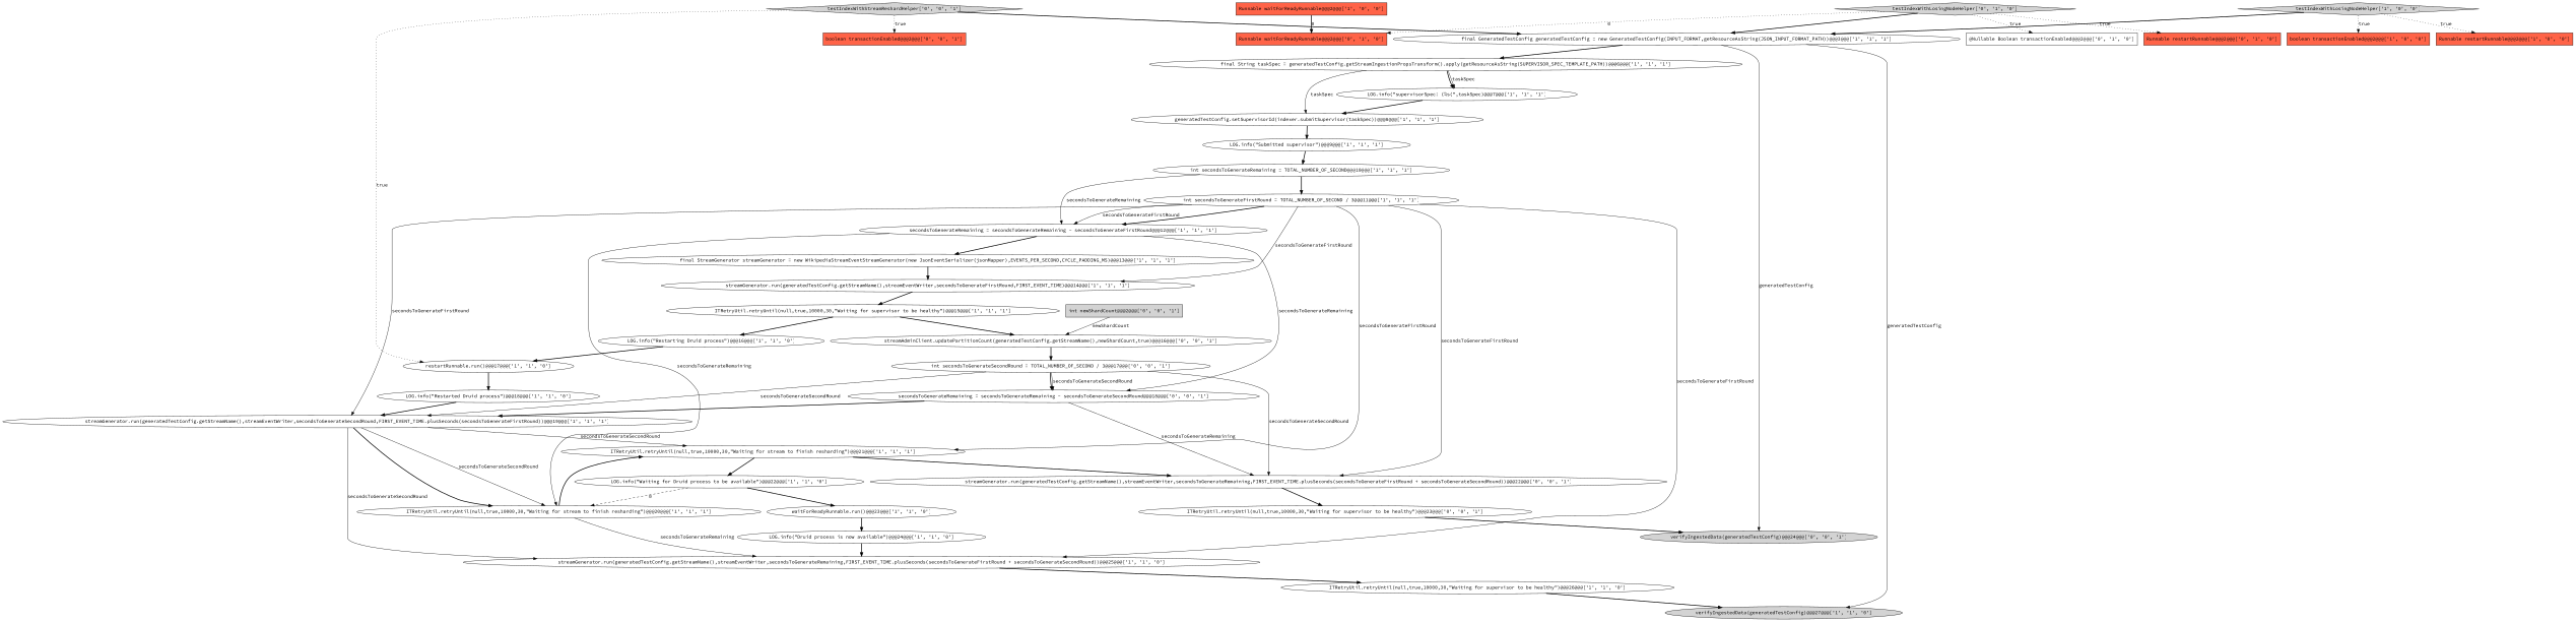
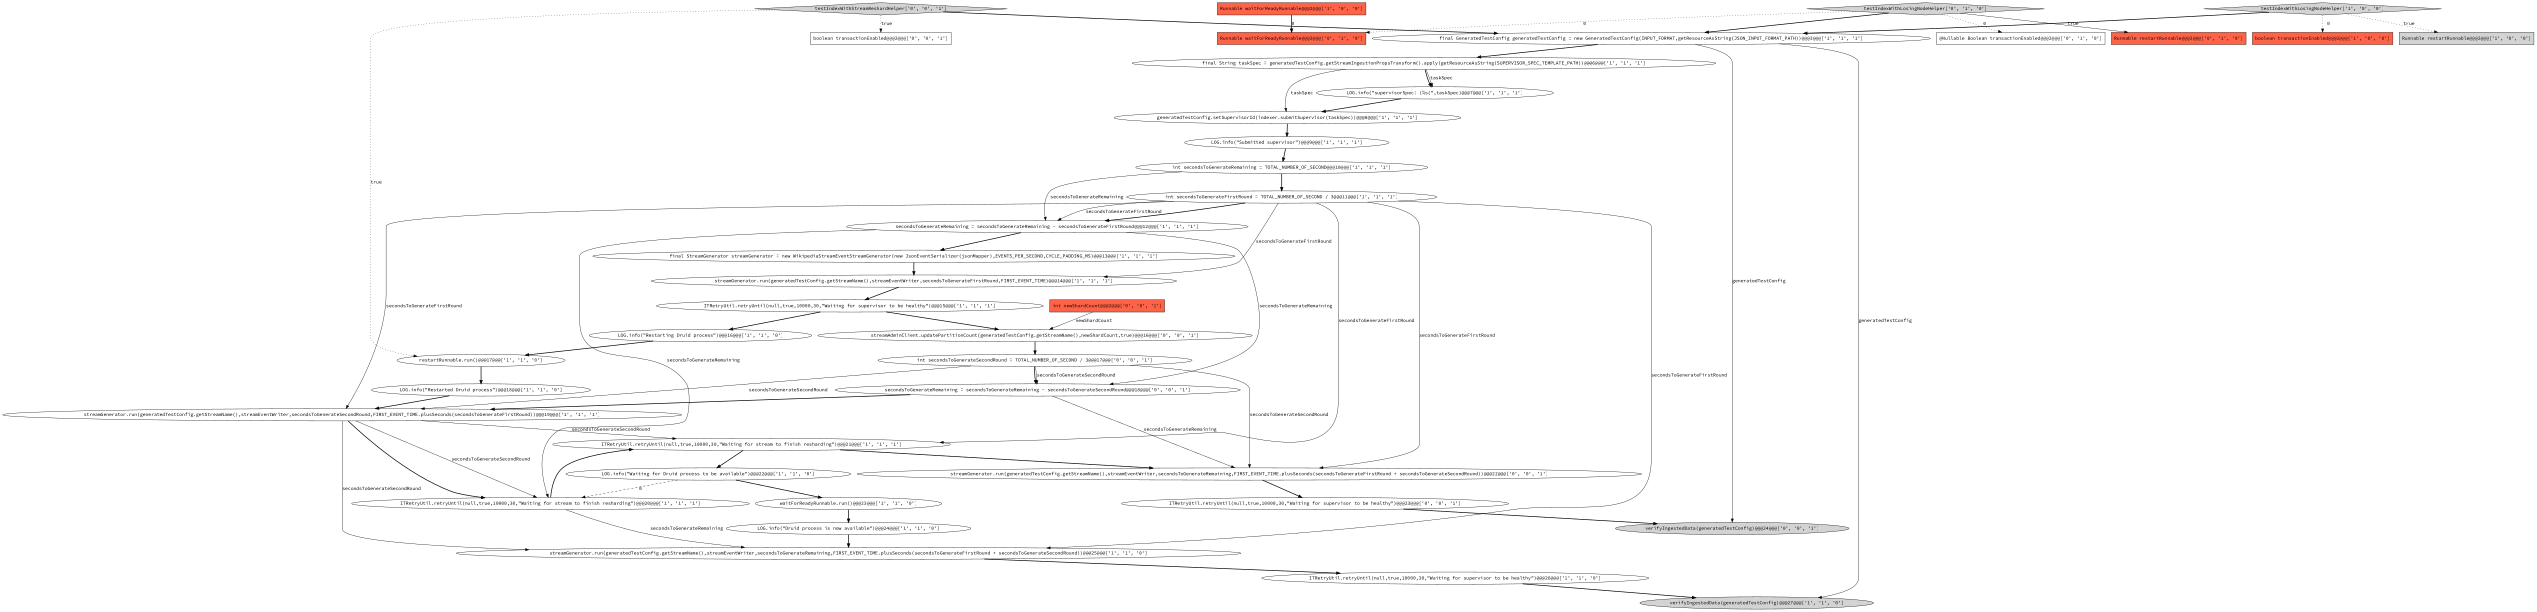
  digraph {
    fontname="Source Code Pro"
    node [fillcolor=white fontname="Source Code Pro" shape=ellipse style=filled]
    edge [fontname="Source Code Pro" style=bold]
    n1 [label="restartRunnable.run()@@@17@@@['1', '1', '0']"]
    n2 [label="LOG.info(\"Restarted Druid process\")@@@18@@@['1', '1', '0']"]
    n3 [label="streamGenerator.run(generatedTestConfig.getStreamName(),streamEventWriter,secondsToGenerateSecondRound,FIRST_EVENT_TIME.plusSeconds(secondsToGenerateFirstRound))@@@19@@@['1', '1', '1']"]
    n4 [label="ITRetryUtil.retryUntil(null,true,10000,30,\"Waiting for stream to finish resharding\")@@@21@@@['1', '1', '1']"]
    n5 [label="ITRetryUtil.retryUntil(null,true,10000,30,\"Waiting for stream to finish resharding\")@@@20@@@['1', '1', '1']"]
    n6 [label="streamGenerator.run(generatedTestConfig.getStreamName(),streamEventWriter,secondsToGenerateRemaining,FIRST_EVENT_TIME.plusSeconds(secondsToGenerateFirstRound + secondsToGenerateSecondRound))@@@25@@@['1', '1', '0']"]
    n7 [label="streamGenerator.run(generatedTestConfig.getStreamName(),streamEventWriter,secondsToGenerateRemaining,FIRST_EVENT_TIME.plusSeconds(secondsToGenerateFirstRound + secondsToGenerateSecondRound))@@@22@@@['0', '0', '1']"]
    n8 [label="LOG.info(\"Waiting for Druid process to be available\")@@@22@@@['1', '1', '0']"]
    n9 [label="ITRetryUtil.retryUntil(null,true,10000,30,\"Waiting for supervisor to be healthy\")@@@26@@@['1', '1', '0']"]
    n10 [label="final String taskSpec = generatedTestConfig.getStreamIngestionPropsTransform().apply(getResourceAsString(SUPERVISOR_SPEC_TEMPLATE_PATH))@@@6@@@['1', '1', '1']"]
    n11 [label="LOG.info(\"supervisorSpec: (%s(\",taskSpec)@@@7@@@['1', '1', '1']"]
    n12 [label="generatedTestConfig.setSupervisorId(indexer.submitSupervisor(taskSpec))@@@8@@@['1', '1', '1']"]
    n13 [label="LOG.info(\"Submitted supervisor\")@@@9@@@['1', '1', '1']"]
    n14 [label="int secondsToGenerateFirstRound = TOTAL_NUMBER_OF_SECOND / 3@@@11@@@['1', '1', '1']"]
    n15 [label="secondsToGenerateRemaining = secondsToGenerateRemaining - secondsToGenerateFirstRound@@@12@@@['1', '1', '1']"]
    n16 [label="streamGenerator.run(generatedTestConfig.getStreamName(),streamEventWriter,secondsToGenerateFirstRound,FIRST_EVENT_TIME)@@@14@@@['1', '1', '1']"]
    n17 [label="final StreamGenerator streamGenerator = new WikipediaStreamEventStreamGenerator(new JsonEventSerializer(jsonMapper),EVENTS_PER_SECOND,CYCLE_PADDING_MS)@@@13@@@['1', '1', '1']"]
    n18 [label="secondsToGenerateRemaining = secondsToGenerateRemaining - secondsToGenerateSecondRound@@@18@@@['0', '0', '1']"]
    n19 [label="ITRetryUtil.retryUntil(null,true,10000,30,\"Waiting for supervisor to be healthy\")@@@23@@@['0', '0', '1']"]
    n20 [label="ITRetryUtil.retryUntil(null,true,10000,30,\"Waiting for supervisor to be healthy\")@@@15@@@['1', '1', '1']"]
    n21 [fillcolor=tomato label="Runnable restartRunnable@@@2@@@['0', '1', '0']" shape=box]
-   n22 [fillcolor=tomato label="boolean transactionEnabled@@@2@@@['0', '0', '1']" shape=box]
+   n22 [label="boolean transactionEnabled@@@2@@@['0', '0', '1']" shape=box]
    n23 [label="waitForReadyRunnable.run()@@@23@@@['1', '1', '0']"]
    n24 [fillcolor=lightgray label="verifyIngestedData(generatedTestConfig)@@@27@@@['1', '1', '0']"]
    n25 [fillcolor=lightgray label="testIndexWithStreamReshardHelper['0', '0', '1']" shape=diamond]
    n26 [label="final GeneratedTestConfig generatedTestConfig = new GeneratedTestConfig(INPUT_FORMAT,getResourceAsString(JSON_INPUT_FORMAT_PATH))@@@3@@@['1', '1', '1']"]
    n27 [fillcolor=lightgray label="verifyIngestedData(generatedTestConfig)@@@24@@@['0', '0', '1']"]
-   n28 [fillcolor=lightgray label="int newShardCount@@@2@@@['0', '0', '1']" shape=box]
+   n28 [fillcolor=tomato label="int newShardCount@@@2@@@['0', '0', '1']" shape=box]
    n29 [label="streamAdminClient.updatePartitionCount(generatedTestConfig.getStreamName(),newShardCount,true)@@@16@@@['0', '0', '1']"]
    n30 [label="int secondsToGenerateRemaining = TOTAL_NUMBER_OF_SECOND@@@10@@@['1', '1', '1']"]
    n31 [fillcolor=tomato label="Runnable waitForReadyRunnable@@@2@@@['1', '0', '0']" shape=box]
    n32 [fillcolor=tomato label="Runnable waitForReadyRunnable@@@2@@@['0', '1', '0']" shape=box]
    n33 [label="int secondsToGenerateSecondRound = TOTAL_NUMBER_OF_SECOND / 3@@@17@@@['0', '0', '1']"]
    n34 [label="LOG.info(\"Druid process is now available\")@@@24@@@['1', '1', '0']"]
    n35 [fillcolor=tomato label="boolean transactionEnabled@@@2@@@['1', '0', '0']" shape=box]
    n36 [label="LOG.info(\"Restarting Druid process\")@@@16@@@['1', '1', '0']"]
    n37 [fillcolor=lightgray label="testIndexWithLosingNodeHelper['0', '1', '0']" shape=diamond]
    n38 [label="@Nullable Boolean transactionEnabled@@@2@@@['0', '1', '0']" shape=box]
    n39 [fillcolor=lightgray label="testIndexWithLosingNodeHelper['1', '0', '0']" shape=diamond]
-   n40 [fillcolor=tomato label="Runnable restartRunnable@@@2@@@['1', '0', '0']" shape=box]
+   n40 [fillcolor=lightgray label="Runnable restartRunnable@@@2@@@['1', '0', '0']" shape=box]
    n1 -> n2
    n2 -> n3
    n3 -> n4 [label=secondsToGenerateSecondRound style=solid]
    n3 -> n5
    n3 -> n5 [label=secondsToGenerateSecondRound style=solid]
    n3 -> n6 [label=secondsToGenerateSecondRound style=solid]
    n4 -> n7
    n4 -> n8
    n5 -> n4
    n5 -> n6 [label=secondsToGenerateRemaining style=solid]
    n6 -> n9
    n7 -> n19
    n8 -> n5 [label=0 style=dashed]
    n8 -> n23
    n9 -> n24
    n10 -> n11 [label=taskSpec style=solid]
    n10 -> n11
    n10 -> n12 [label=taskSpec style=solid]
    n11 -> n12
    n12 -> n13
    n13 -> n30
    n14 -> n3 [label=secondsToGenerateFirstRound style=solid]
    n14 -> n4 [label=secondsToGenerateFirstRound style=solid]
    n14 -> n6 [label=secondsToGenerateFirstRound style=solid]
    n14 -> n7 [label=secondsToGenerateFirstRound style=solid]
    n14 -> n15
    n14 -> n15 [label=secondsToGenerateFirstRound style=solid]
    n14 -> n16 [label=secondsToGenerateFirstRound style=solid]
    n15 -> n5 [label=secondsToGenerateRemaining style=solid]
    n15 -> n17
    n15 -> n18 [label=secondsToGenerateRemaining style=solid]
    n16 -> n20
    n17 -> n16
    n18 -> n3
    n18 -> n7 [label=secondsToGenerateRemaining style=solid]
    n19 -> n27
    n20 -> n29
    n20 -> n36
    n23 -> n34
    n25 -> n1 [label=true style=dotted]
    n25 -> n22 [label=true style=dotted]
    n25 -> n26
    n26 -> n10
    n26 -> n24 [label=generatedTestConfig style=solid]
    n26 -> n27 [label=generatedTestConfig style=solid]
    n28 -> n29 [label=newShardCount style=solid]
    n29 -> n33
    n30 -> n14
    n30 -> n15 [label=secondsToGenerateRemaining style=solid]
    n31 -> n32 [label=0]
    n33 -> n3 [label=secondsToGenerateSecondRound style=solid]
    n33 -> n7 [label=secondsToGenerateSecondRound style=solid]
    n33 -> n18 [label=secondsToGenerateSecondRound style=solid]
    n33 -> n18
    n34 -> n6
    n36 -> n1
-   n37 -> n21 [label=true style=dotted]
+   n37 -> n21 [label=true style=solid]
    n37 -> n26
    n37 -> n32 [label=0 style=dotted]
-   n37 -> n38 [label=true style=dotted]
+   n37 -> n38 [label=0 style=dotted]
    n39 -> n26
-   n39 -> n35 [label=true style=dotted]
+   n39 -> n35 [label=0 style=dotted]
    n39 -> n40 [label=true style=dotted]
  }
